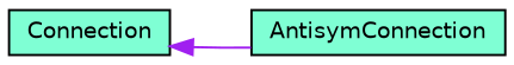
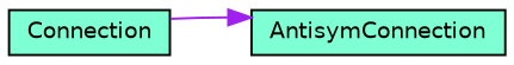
  digraph {
    rankdir=LR
    node [color=black fillcolor=aquamarine fontname=Helvetica fontsize=10 shape=record style=filled]
    n1 [height=0.2 label=Connection width=0.4]
    n2 [height=0.2 label=AntisymConnection width=0.4]
-   n1 -> n2 [color=purple dir=back fontname=Helvetica fontsize=10 labelfontname=Helvetica labelfontsize=10 style=solid]
+   n2 -> n1 [color=purple dir=back fontname=Helvetica fontsize=10 labelfontname=Helvetica labelfontsize=10 style=solid]
  }
